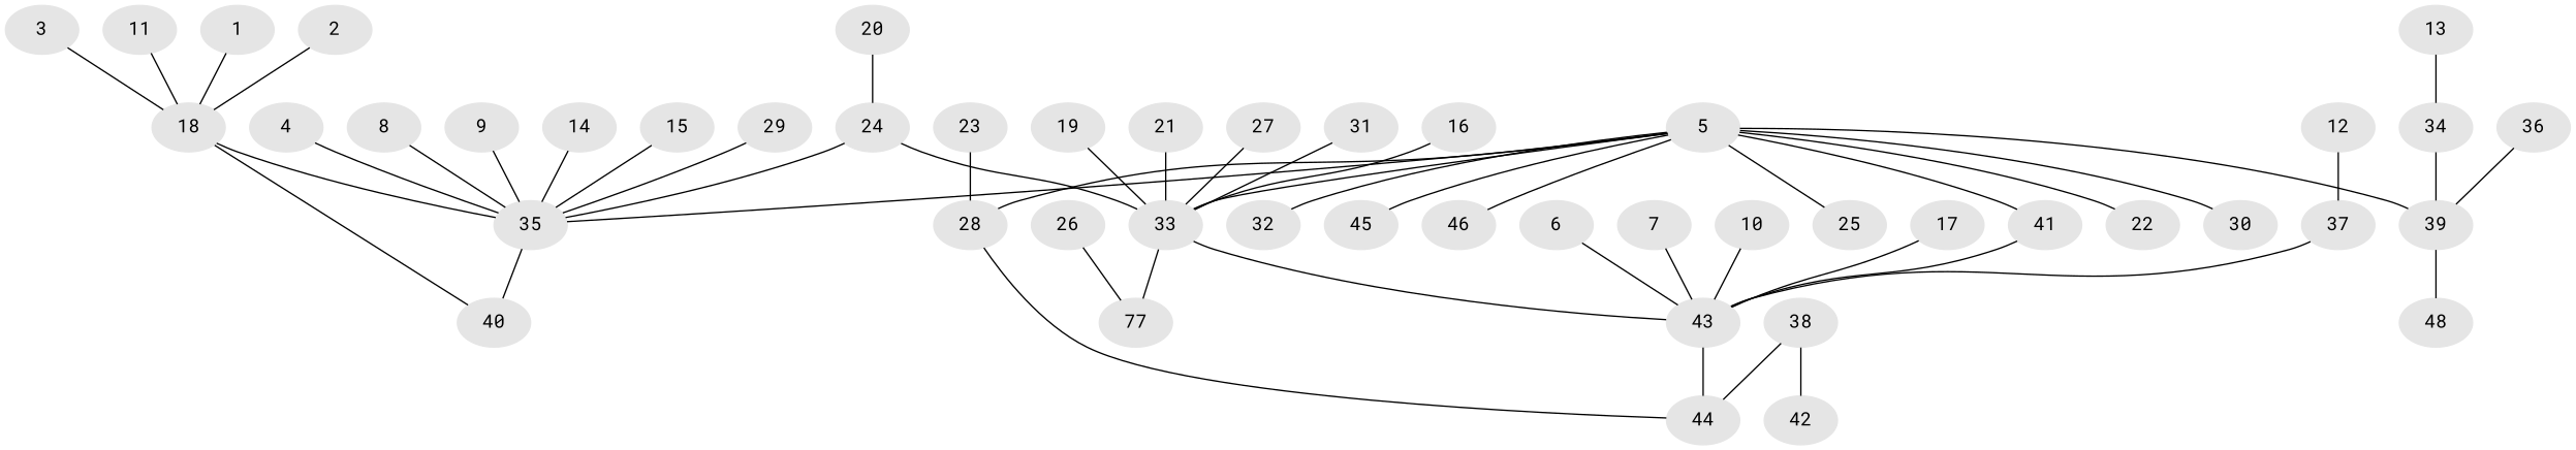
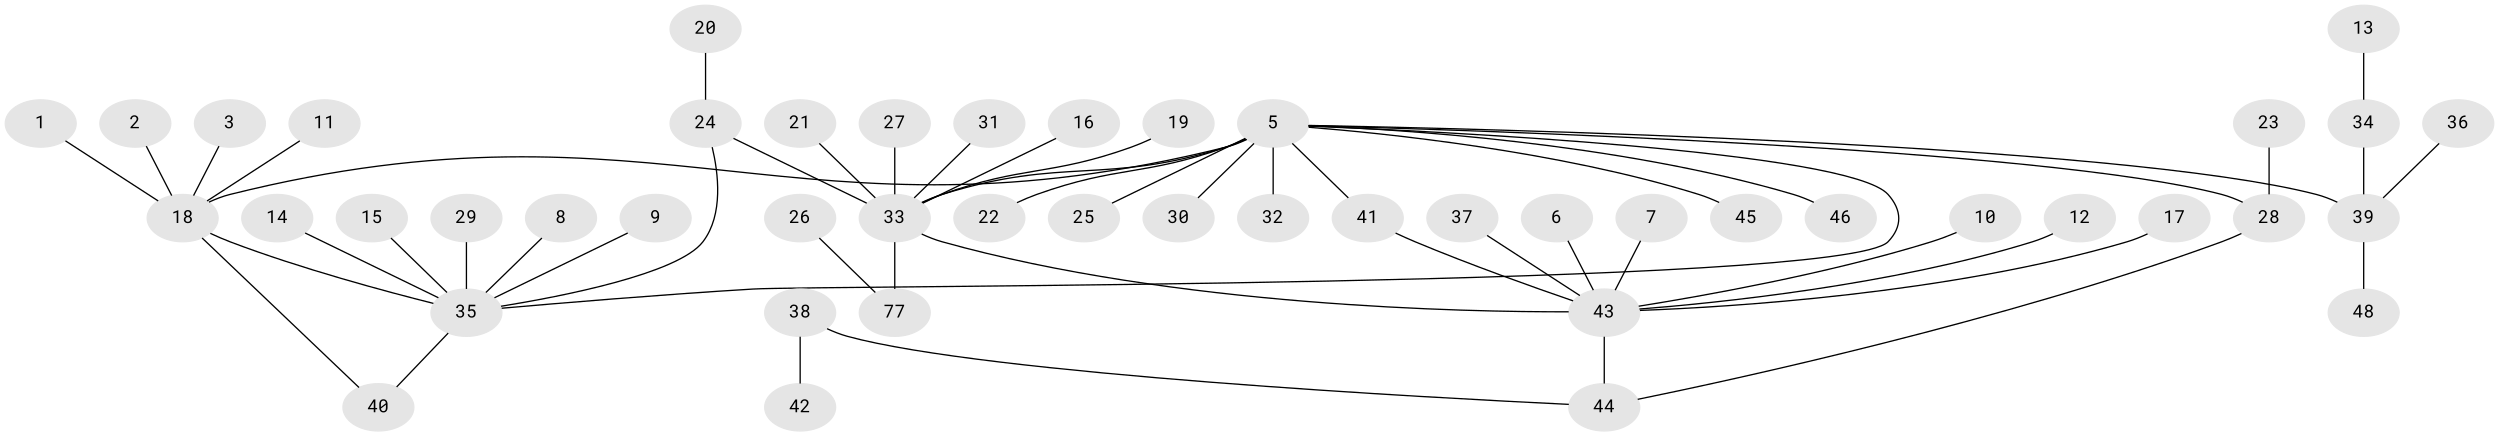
  graph {
    fontname="Roboto Mono"
    node [color=gray90 fontname="Roboto Mono" style=filled]
    edge [fontname="Roboto Mono" weight=1.0]
    1
    18
    35
    40
    2
    3
-   4
    5
    22
    25
    28
    30
    32
    33
    39
    41
    45
    46
    44
    43
    n21 [label=77]
    48
    6
    7
    8
    9
    10
    11
    12
    13
    34
    14
    15
    16
    17
    19
    20
    24
    21
    23
    26
    27
    29
    31
    36
    37
    38
    42
    1 -- 18
    18 -- 35
    18 -- 40
    35 -- 40
    2 -- 18
    3 -- 18
-   4 -- 35
+   5 -- 18
    5 -- 35
    5 -- 22 [weight=2.0]
    5 -- 25
    5 -- 28
    5 -- 30
    5 -- 32
    5 -- 33
    5 -- 39
    5 -- 41
    5 -- 45
    5 -- 46
    28 -- 44
    33 -- 43
    33 -- n21
    39 -- 48
    41 -- 43
    43 -- 44
    6 -- 43
    7 -- 43
    8 -- 35
    9 -- 35
    10 -- 43
    11 -- 18
-   12 -- 37
+   12 -- 43
    13 -- 34
    34 -- 39
    14 -- 35
    15 -- 35
    16 -- 33
    17 -- 43
    19 -- 33
    20 -- 24
    24 -- 35
    24 -- 33
    21 -- 33
    23 -- 28
    26 -- n21
    27 -- 33
    29 -- 35
    31 -- 33
    36 -- 39
    37 -- 43
    38 -- 44
    38 -- 42
  }
